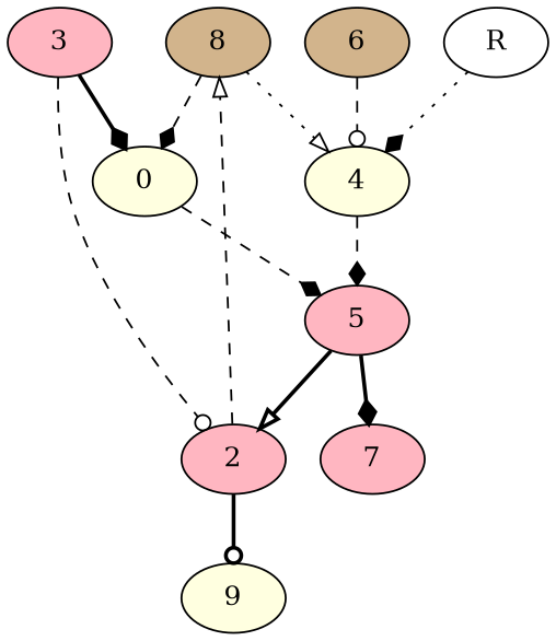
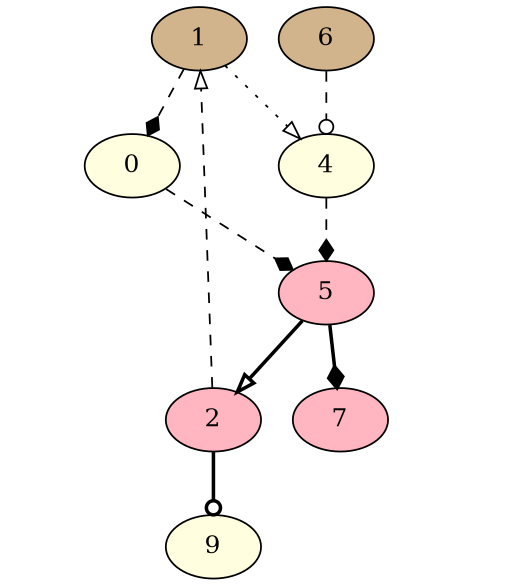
  digraph {
    node [fillcolor=lightpink style=filled]
    edge [arrowhead=diamond style=dashed]
-   1 [fillcolor=tan label=8]
+   1 [fillcolor=tan]
    n2 [fillcolor=lightyellow label=0]
    4 [fillcolor=lightyellow]
    5
    2
    9 [fillcolor=lightyellow]
-   3
    7
    6 [fillcolor=tan]
-   R [fillcolor=white]
    1 -> n2
    1 -> 4 [arrowhead=onormal style=dotted]
    n2 -> 5
    4 -> 5
    5 -> 2 [arrowhead=onormal style=bold]
    5 -> 7 [style=bold]
    2 -> 1 [arrowhead=onormal]
    2 -> 9 [arrowhead=odot style=bold]
-   3 -> n2 [style=bold]
-   3 -> 2 [arrowhead=odot]
    6 -> 4 [arrowhead=odot]
-   R -> 4 [style=dotted]
  }
